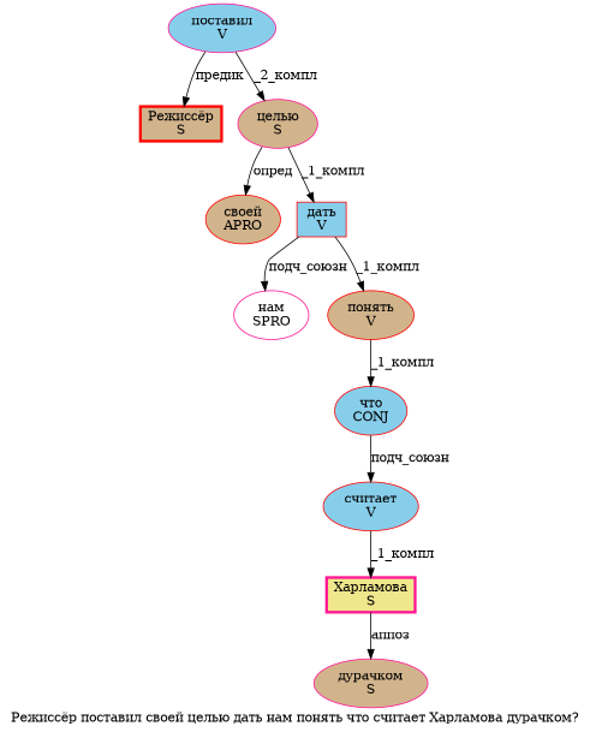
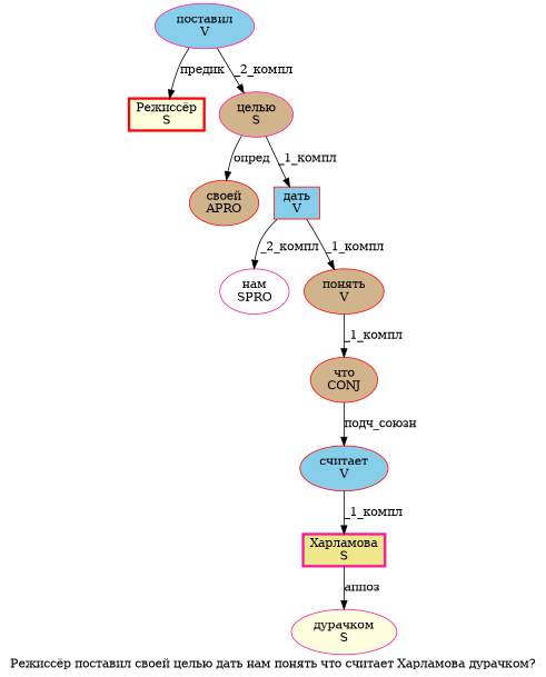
  digraph {
    label="Режиссёр поставил своей целью дать нам понять что считает Харламова дурачком?"
    node [color=red fillcolor=tan penwidth=1 shape=ellipse style=filled]
-   n1 [label="Режиссёр\nS" penwidth=3 shape=box]
+   n1 [fillcolor=lightyellow label="Режиссёр\nS" penwidth=3 shape=box]
    n2 [color=deeppink fillcolor=skyblue label="поставил\nV"]
    n3 [color=deeppink label="целью\nS"]
    n4 [label="своей\nAPRO"]
    n5 [fillcolor=skyblue label="дать\nV" shape=box]
    n6 [color=deeppink fillcolor=white label="нам\nSPRO"]
    n7 [label="понять\nV"]
-   n8 [fillcolor=skyblue label="что\nCONJ"]
+   n8 [label="что\nCONJ"]
    n9 [fillcolor=skyblue label="считает\nV"]
    n10 [color=deeppink fillcolor=khaki label="Харламова\nS" penwidth=3 shape=box]
-   n11 [color=deeppink label="дурачком\nS"]
+   n11 [color=deeppink fillcolor=lightyellow label="дурачком\nS"]
    n2 -> n1 [label="предик"]
    n2 -> n3 [label="_2_компл"]
    n3 -> n4 [label="опред"]
    n3 -> n5 [label="_1_компл"]
-   n5 -> n6 [label="подч_союзн"]
+   n5 -> n6 [label="_2_компл"]
    n5 -> n7 [label="_1_компл"]
    n7 -> n8 [label="_1_компл"]
    n8 -> n9 [label="подч_союзн"]
    n9 -> n10 [label="_1_компл"]
    n10 -> n11 [label="аппоз"]
  }
